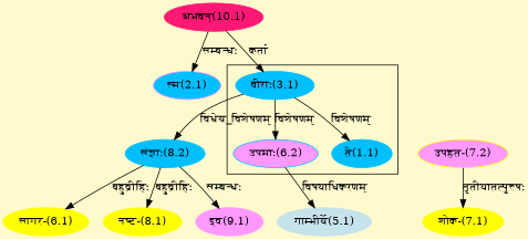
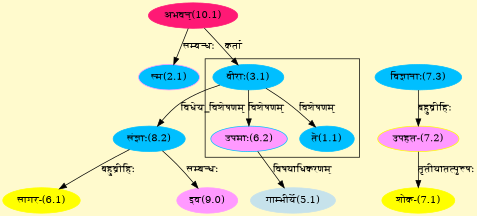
  digraph {
    bgcolor=lemonchiffon1
    compound=true
    rankdir=BT
    node [color="#00BFFF" style=filled]
    edge [dir=back]
    n1 [label="ते(1.1)"]
    n2 [label="वीराः(3.1)"]
    n3 [fillcolor="#FF99FF" label="उपमाः(6.2)"]
    n4 [color="#FF1975" label="अभवन्(10.1)"]
    n5 [color="#FF99FF" fillcolor="#00BFFF" label="स्म(2.1)"]
    n6 [color="#C6E2EB" label="गाम्भीर्ये(5.1)"]
    n7 [color="#FFFF00" label="सागर-(6.1)"]
    n8 [label="संज्ञाः(8.2)"]
    n9 [color="#FFFF00" label="शोक-(7.1)"]
    n10 [color="#FFFF00" fillcolor="#FF99FF" label="उपहत-(7.2)"]
-   n12 [color="#FFFF00" label="नष्ट-(8.1)"]
-   n13 [color="#FF99FF" label="इव(9.1)"]
+   n11 [label="विज्ञानाः(7.3)"]
+   n13 [color="#FF99FF" label="इव(9.0)"]
    subgraph cluster_1 {
      n1
      n2
      n3
    }
    n1 -> n2 [label="विशेषणम्"]
    n2 -> n4 [label="कर्ता"]
    n3 -> n2 [label="विशेषणम्"]
    n5 -> n4 [label="सम्बन्धः"]
    n6 -> n3 [label="विषयाधिकरणम्"]
    n7 -> n8 [label="बहुव्रीहिः"]
    n8 -> n2 [label="विधेय_विशेषणम्"]
    n9 -> n10 [label="तृतीयातत्पुरुषः"]
-   n12 -> n8 [label="बहुव्रीहिः"]
+   n10 -> n11 [label="बहुव्रीहिः"]
    n13 -> n8 [label="सम्बन्धः"]
  }
